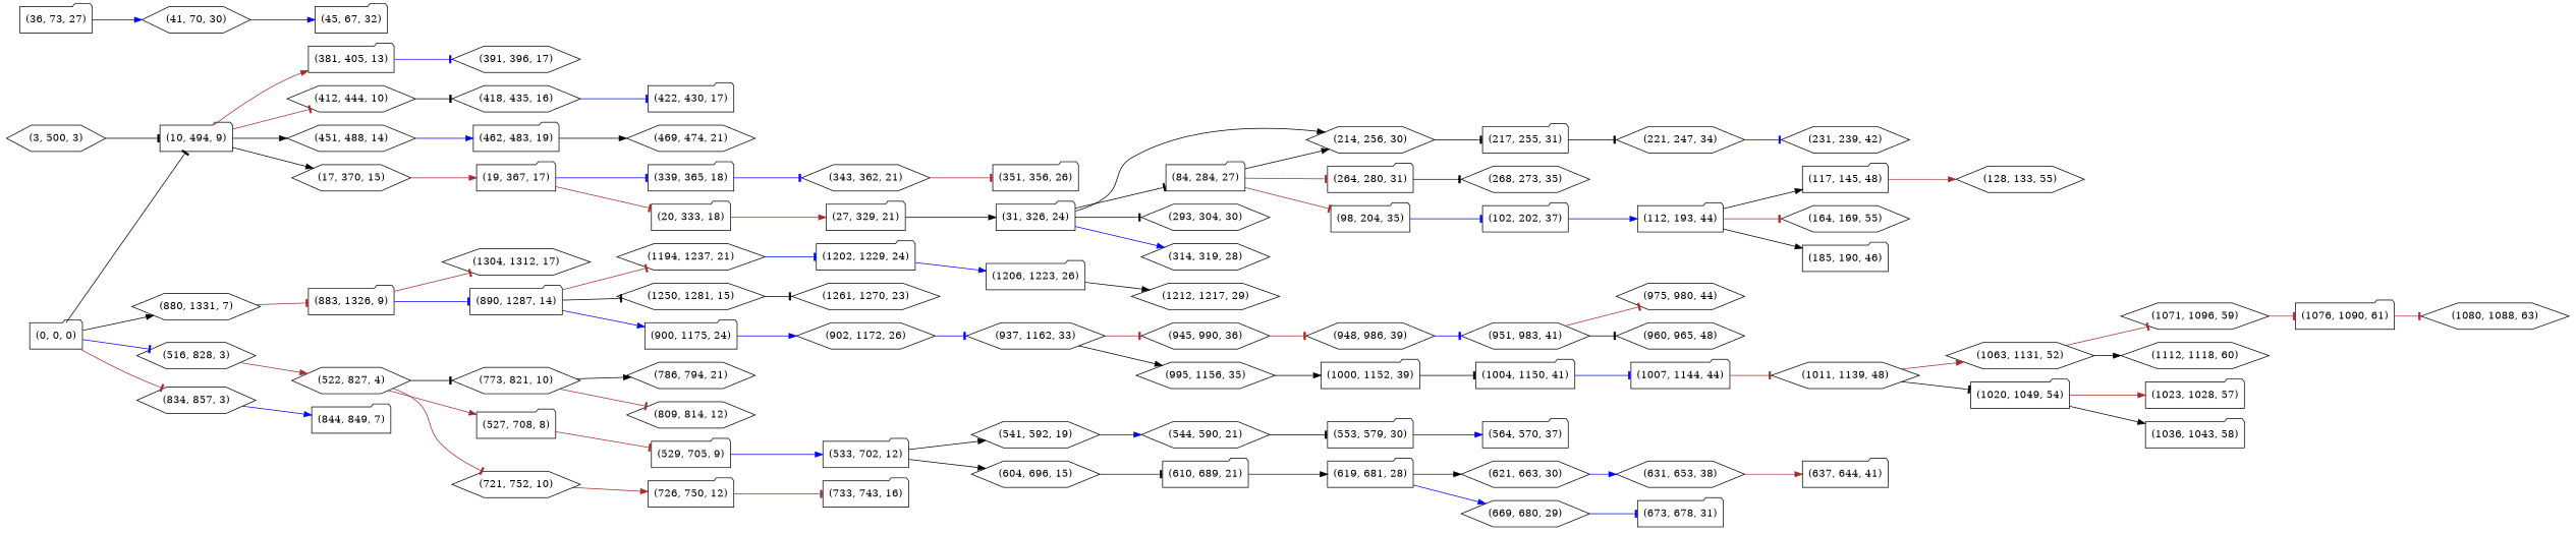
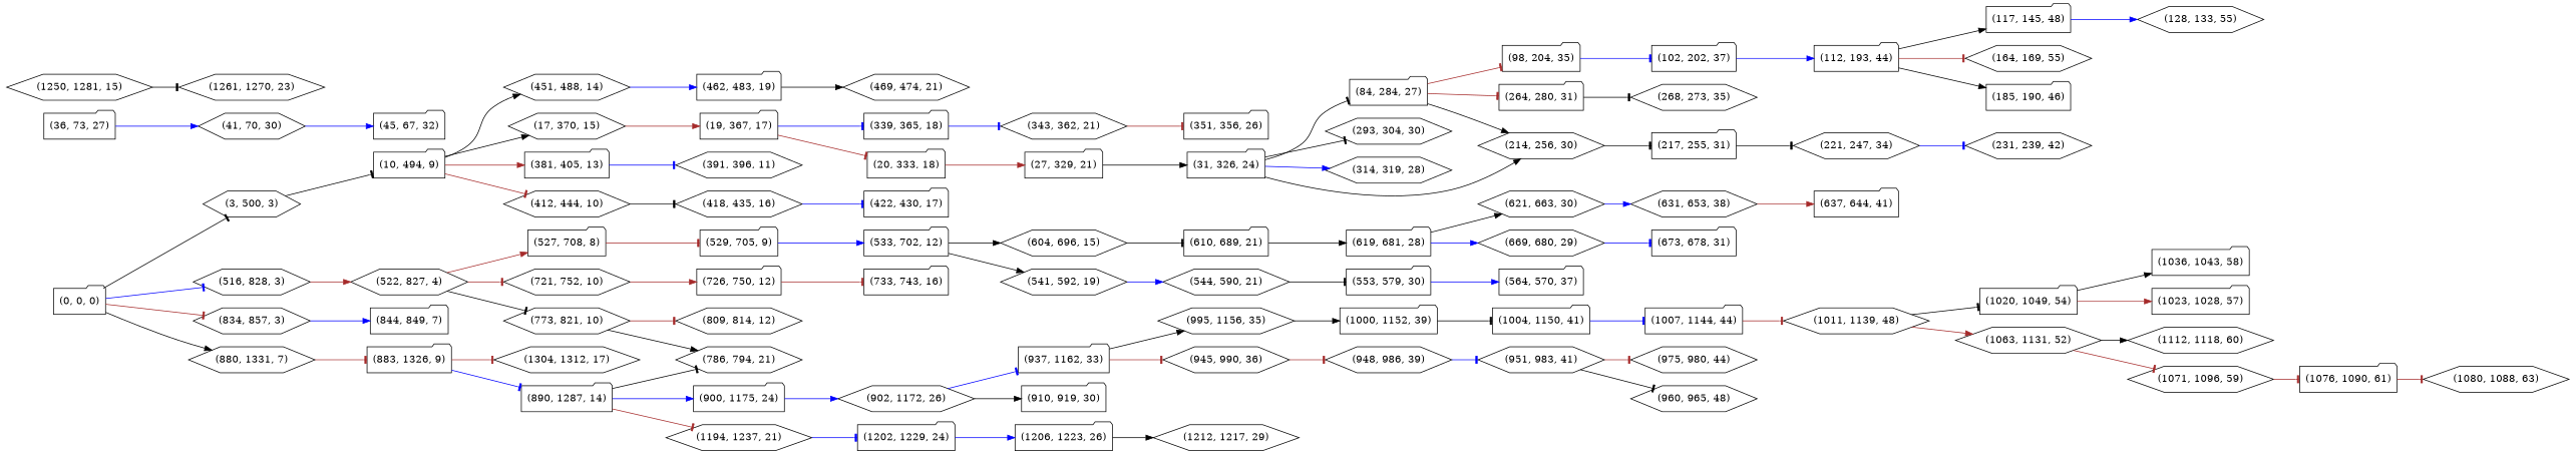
  digraph {
    rankdir=LR
    node [shape=hexagon]
    edge [arrowhead=tee color=black]
    "(3, 500, 3)"
    "(0, 0, 0)" [shape=folder]
    "(516, 828, 3)"
    "(834, 857, 3)"
    "(880, 1331, 7)"
    "(10, 494, 9)" [shape=folder]
    "(522, 827, 4)"
    "(844, 849, 7)" [shape=folder]
    "(883, 1326, 9)" [shape=folder]
    "(17, 370, 15)"
    "(381, 405, 13)" [shape=folder]
    "(412, 444, 10)"
    "(451, 488, 14)"
    "(19, 367, 17)" [shape=folder]
-   "(391, 396, 17)"
+   "(391, 396, 17)" [label="(391, 396, 11)"]
    "(418, 435, 16)"
    "(462, 483, 19)" [shape=folder]
    "(20, 333, 18)" [shape=folder]
    "(339, 365, 18)" [shape=folder]
    "(27, 329, 21)" [shape=folder]
    "(343, 362, 21)"
    "(31, 326, 24)" [shape=folder]
    "(84, 284, 27)" [shape=folder]
    "(293, 304, 30)"
    "(314, 319, 28)"
    "(214, 256, 30)"
    "(41, 70, 30)"
    "(36, 73, 27)" [shape=folder]
    "(98, 204, 35)" [shape=folder]
    "(264, 280, 31)" [shape=folder]
    "(45, 67, 32)" [shape=folder]
    "(102, 202, 37)" [shape=folder]
    "(217, 255, 31)" [shape=folder]
    "(268, 273, 35)"
    "(112, 193, 44)" [shape=folder]
    "(117, 145, 48)" [shape=folder]
    "(164, 169, 55)"
    "(185, 190, 46)" [shape=folder]
    "(128, 133, 55)"
    "(221, 247, 34)"
    "(231, 239, 42)"
    "(351, 356, 26)" [shape=folder]
    "(422, 430, 17)" [shape=folder]
    "(469, 474, 21)"
    "(527, 708, 8)" [shape=folder]
    "(721, 752, 10)"
    "(773, 821, 10)"
    "(529, 705, 9)" [shape=folder]
    "(726, 750, 12)" [shape=folder]
    "(786, 794, 21)"
    "(809, 814, 12)"
    "(533, 702, 12)" [shape=folder]
    "(541, 592, 19)"
    "(604, 696, 15)"
    "(544, 590, 21)"
    "(610, 689, 21)" [shape=folder]
    "(553, 579, 30)" [shape=folder]
    "(564, 570, 37)" [shape=folder]
    "(619, 681, 28)" [shape=folder]
    "(621, 663, 30)"
    "(669, 680, 29)"
    "(631, 653, 38)"
    "(673, 678, 31)" [shape=folder]
    "(637, 644, 41)" [shape=folder]
    "(733, 743, 16)" [shape=folder]
    "(890, 1287, 14)" [shape=folder]
    "(1304, 1312, 17)"
    "(900, 1175, 24)" [shape=folder]
    "(1194, 1237, 21)"
    "(1250, 1281, 15)"
    "(902, 1172, 26)"
    "(1202, 1229, 24)" [shape=folder]
    "(1261, 1270, 23)"
-   "(937, 1162, 33)"
+   "(910, 919, 30)" [shape=folder]
+   "(937, 1162, 33)" [shape=folder]
    "(945, 990, 36)"
    "(995, 1156, 35)"
    "(948, 986, 39)"
    "(1000, 1152, 39)" [shape=folder]
    "(951, 983, 41)"
    "(960, 965, 48)"
    "(975, 980, 44)"
    "(1004, 1150, 41)" [shape=folder]
    "(1007, 1144, 44)" [shape=folder]
    "(1011, 1139, 48)"
    "(1020, 1049, 54)" [shape=folder]
    "(1063, 1131, 52)"
    "(1023, 1028, 57)" [shape=folder]
    "(1036, 1043, 58)" [shape=folder]
    "(1071, 1096, 59)"
    "(1112, 1118, 60)"
    "(1076, 1090, 61)" [shape=folder]
    "(1080, 1088, 63)"
    "(1206, 1223, 26)" [shape=folder]
    "(1212, 1217, 29)"
    "(3, 500, 3)" -> "(10, 494, 9)"
-   "(0, 0, 0)" -> "(10, 494, 9)"
+   "(0, 0, 0)" -> "(3, 500, 3)"
    "(0, 0, 0)" -> "(516, 828, 3)" [color=blue]
    "(0, 0, 0)" -> "(834, 857, 3)" [color=brown]
    "(0, 0, 0)" -> "(880, 1331, 7)" [arrowhead=normal]
    "(516, 828, 3)" -> "(522, 827, 4)" [arrowhead=normal color=brown]
    "(834, 857, 3)" -> "(844, 849, 7)" [arrowhead=normal color=blue]
    "(880, 1331, 7)" -> "(883, 1326, 9)" [color=brown]
    "(10, 494, 9)" -> "(17, 370, 15)" [arrowhead=normal]
    "(10, 494, 9)" -> "(381, 405, 13)" [arrowhead=normal color=brown]
    "(10, 494, 9)" -> "(412, 444, 10)" [color=brown]
    "(10, 494, 9)" -> "(451, 488, 14)" [arrowhead=normal]
    "(522, 827, 4)" -> "(527, 708, 8)" [arrowhead=normal color=brown]
    "(522, 827, 4)" -> "(721, 752, 10)" [color=brown]
    "(522, 827, 4)" -> "(773, 821, 10)"
    "(883, 1326, 9)" -> "(890, 1287, 14)" [color=blue]
    "(883, 1326, 9)" -> "(1304, 1312, 17)" [color=brown]
    "(17, 370, 15)" -> "(19, 367, 17)" [arrowhead=normal color=brown]
    "(381, 405, 13)" -> "(391, 396, 17)" [color=blue]
    "(412, 444, 10)" -> "(418, 435, 16)"
    "(451, 488, 14)" -> "(462, 483, 19)" [arrowhead=normal color=blue]
    "(19, 367, 17)" -> "(20, 333, 18)" [color=brown]
    "(19, 367, 17)" -> "(339, 365, 18)" [color=blue]
    "(418, 435, 16)" -> "(422, 430, 17)" [color=blue]
    "(462, 483, 19)" -> "(469, 474, 21)" [arrowhead=normal]
    "(20, 333, 18)" -> "(27, 329, 21)" [arrowhead=normal color=brown]
    "(339, 365, 18)" -> "(343, 362, 21)" [color=blue]
    "(27, 329, 21)" -> "(31, 326, 24)" [arrowhead=normal]
    "(343, 362, 21)" -> "(351, 356, 26)" [color=brown]
    "(31, 326, 24)" -> "(84, 284, 27)"
    "(31, 326, 24)" -> "(293, 304, 30)"
    "(31, 326, 24)" -> "(314, 319, 28)" [arrowhead=normal color=blue]
    "(31, 326, 24)" -> "(214, 256, 30)" [arrowhead=normal]
    "(84, 284, 27)" -> "(214, 256, 30)" [arrowhead=normal]
    "(84, 284, 27)" -> "(98, 204, 35)" [color=brown]
    "(84, 284, 27)" -> "(264, 280, 31)" [color=brown]
    "(214, 256, 30)" -> "(217, 255, 31)"
    "(41, 70, 30)" -> "(45, 67, 32)" [arrowhead=normal color=blue]
    "(36, 73, 27)" -> "(41, 70, 30)" [arrowhead=normal color=blue]
    "(98, 204, 35)" -> "(102, 202, 37)" [color=blue]
    "(264, 280, 31)" -> "(268, 273, 35)"
    "(102, 202, 37)" -> "(112, 193, 44)" [arrowhead=normal color=blue]
    "(217, 255, 31)" -> "(221, 247, 34)"
    "(112, 193, 44)" -> "(117, 145, 48)" [arrowhead=normal]
    "(112, 193, 44)" -> "(164, 169, 55)" [color=brown]
    "(112, 193, 44)" -> "(185, 190, 46)" [arrowhead=normal]
-   "(117, 145, 48)" -> "(128, 133, 55)" [arrowhead=normal color=brown]
+   "(117, 145, 48)" -> "(128, 133, 55)" [arrowhead=normal color=blue]
    "(221, 247, 34)" -> "(231, 239, 42)" [color=blue]
    "(527, 708, 8)" -> "(529, 705, 9)" [color=brown]
    "(721, 752, 10)" -> "(726, 750, 12)" [arrowhead=normal color=brown]
    "(773, 821, 10)" -> "(786, 794, 21)" [arrowhead=normal]
    "(773, 821, 10)" -> "(809, 814, 12)" [color=brown]
    "(529, 705, 9)" -> "(533, 702, 12)" [arrowhead=normal color=blue]
    "(726, 750, 12)" -> "(733, 743, 16)" [color=brown]
    "(533, 702, 12)" -> "(541, 592, 19)" [arrowhead=normal]
    "(533, 702, 12)" -> "(604, 696, 15)" [arrowhead=normal]
    "(541, 592, 19)" -> "(544, 590, 21)" [arrowhead=normal color=blue]
    "(604, 696, 15)" -> "(610, 689, 21)"
    "(544, 590, 21)" -> "(553, 579, 30)"
    "(610, 689, 21)" -> "(619, 681, 28)" [arrowhead=normal]
    "(553, 579, 30)" -> "(564, 570, 37)" [arrowhead=normal color=blue]
    "(619, 681, 28)" -> "(621, 663, 30)" [arrowhead=normal]
    "(619, 681, 28)" -> "(669, 680, 29)" [arrowhead=normal color=blue]
    "(621, 663, 30)" -> "(631, 653, 38)" [arrowhead=normal color=blue]
    "(669, 680, 29)" -> "(673, 678, 31)" [color=blue]
    "(631, 653, 38)" -> "(637, 644, 41)" [arrowhead=normal color=brown]
    "(890, 1287, 14)" -> "(900, 1175, 24)" [arrowhead=normal color=blue]
    "(890, 1287, 14)" -> "(1194, 1237, 21)" [color=brown]
-   "(890, 1287, 14)" -> "(1250, 1281, 15)"
+   "(890, 1287, 14)" -> "(786, 794, 21)"
    "(900, 1175, 24)" -> "(902, 1172, 26)" [arrowhead=normal color=blue]
    "(1194, 1237, 21)" -> "(1202, 1229, 24)" [color=blue]
    "(1250, 1281, 15)" -> "(1261, 1270, 23)"
+   "(902, 1172, 26)" -> "(910, 919, 30)" [arrowhead=normal]
    "(902, 1172, 26)" -> "(937, 1162, 33)" [color=blue]
    "(1202, 1229, 24)" -> "(1206, 1223, 26)" [arrowhead=normal color=blue]
    "(937, 1162, 33)" -> "(945, 990, 36)" [color=brown]
    "(937, 1162, 33)" -> "(995, 1156, 35)" [arrowhead=normal]
    "(945, 990, 36)" -> "(948, 986, 39)" [color=brown]
    "(995, 1156, 35)" -> "(1000, 1152, 39)" [arrowhead=normal]
    "(948, 986, 39)" -> "(951, 983, 41)" [color=blue]
    "(1000, 1152, 39)" -> "(1004, 1150, 41)"
    "(951, 983, 41)" -> "(960, 965, 48)"
    "(951, 983, 41)" -> "(975, 980, 44)" [color=brown]
    "(1004, 1150, 41)" -> "(1007, 1144, 44)" [color=blue]
    "(1007, 1144, 44)" -> "(1011, 1139, 48)" [color=brown]
    "(1011, 1139, 48)" -> "(1020, 1049, 54)"
    "(1011, 1139, 48)" -> "(1063, 1131, 52)" [arrowhead=normal color=brown]
    "(1020, 1049, 54)" -> "(1023, 1028, 57)" [arrowhead=normal color=brown]
    "(1020, 1049, 54)" -> "(1036, 1043, 58)" [arrowhead=normal]
    "(1063, 1131, 52)" -> "(1071, 1096, 59)" [color=brown]
    "(1063, 1131, 52)" -> "(1112, 1118, 60)" [arrowhead=normal]
    "(1071, 1096, 59)" -> "(1076, 1090, 61)" [color=brown]
    "(1076, 1090, 61)" -> "(1080, 1088, 63)" [color=brown]
    "(1206, 1223, 26)" -> "(1212, 1217, 29)" [arrowhead=normal]
  }
